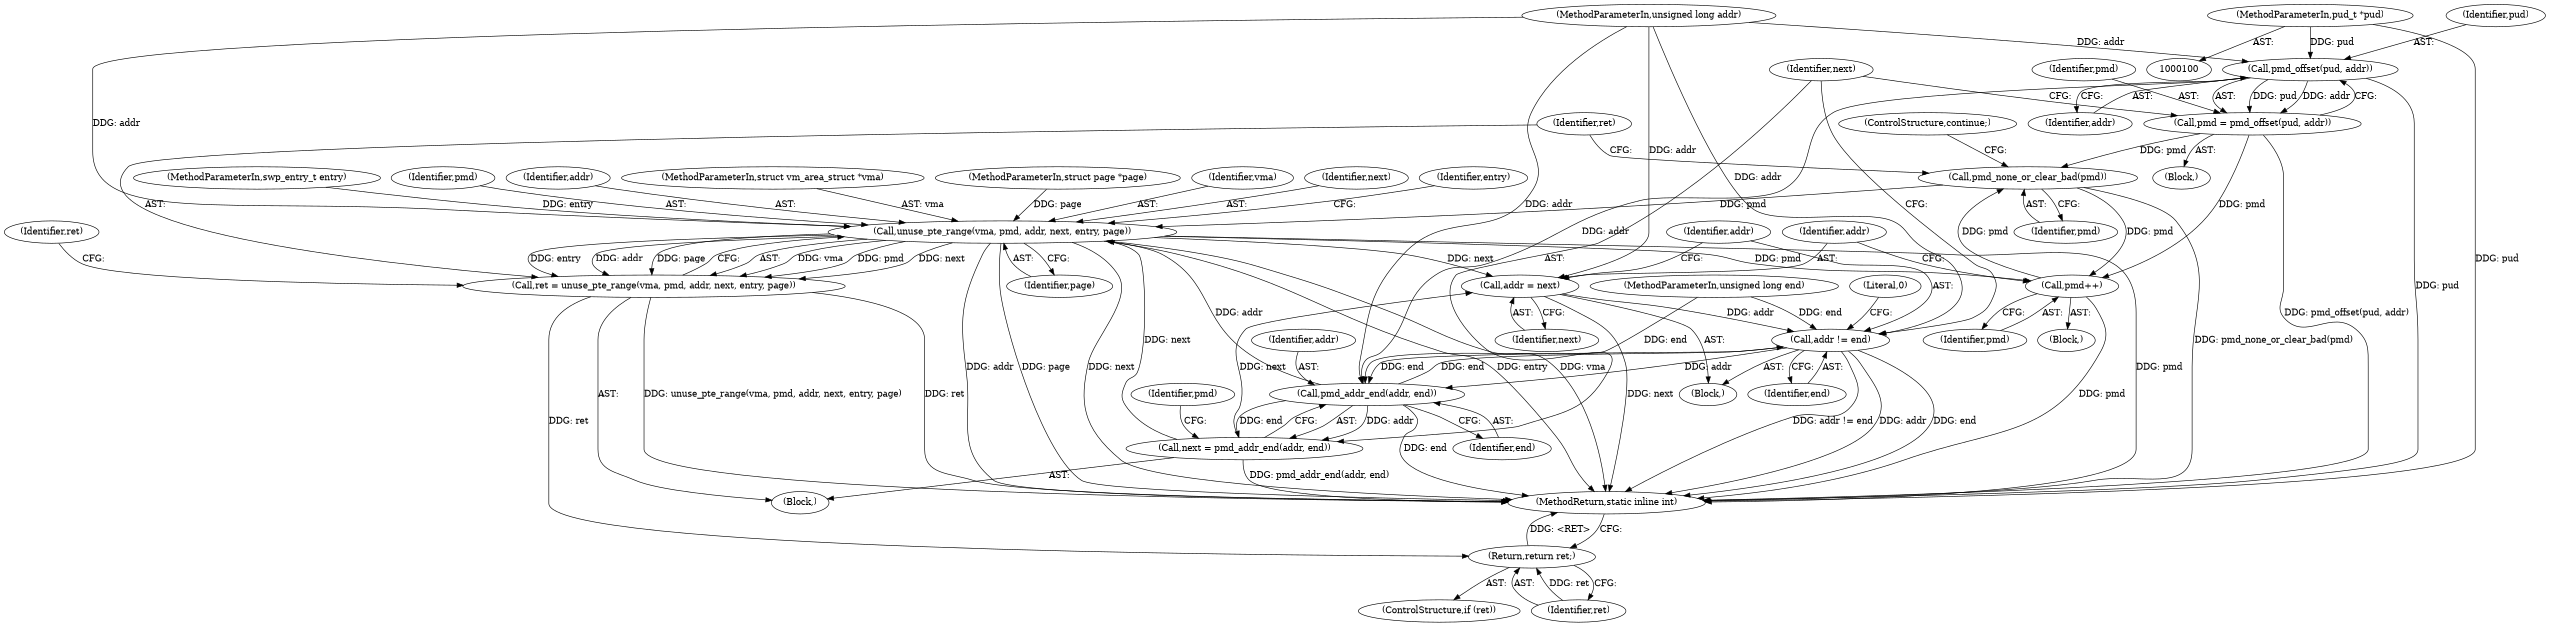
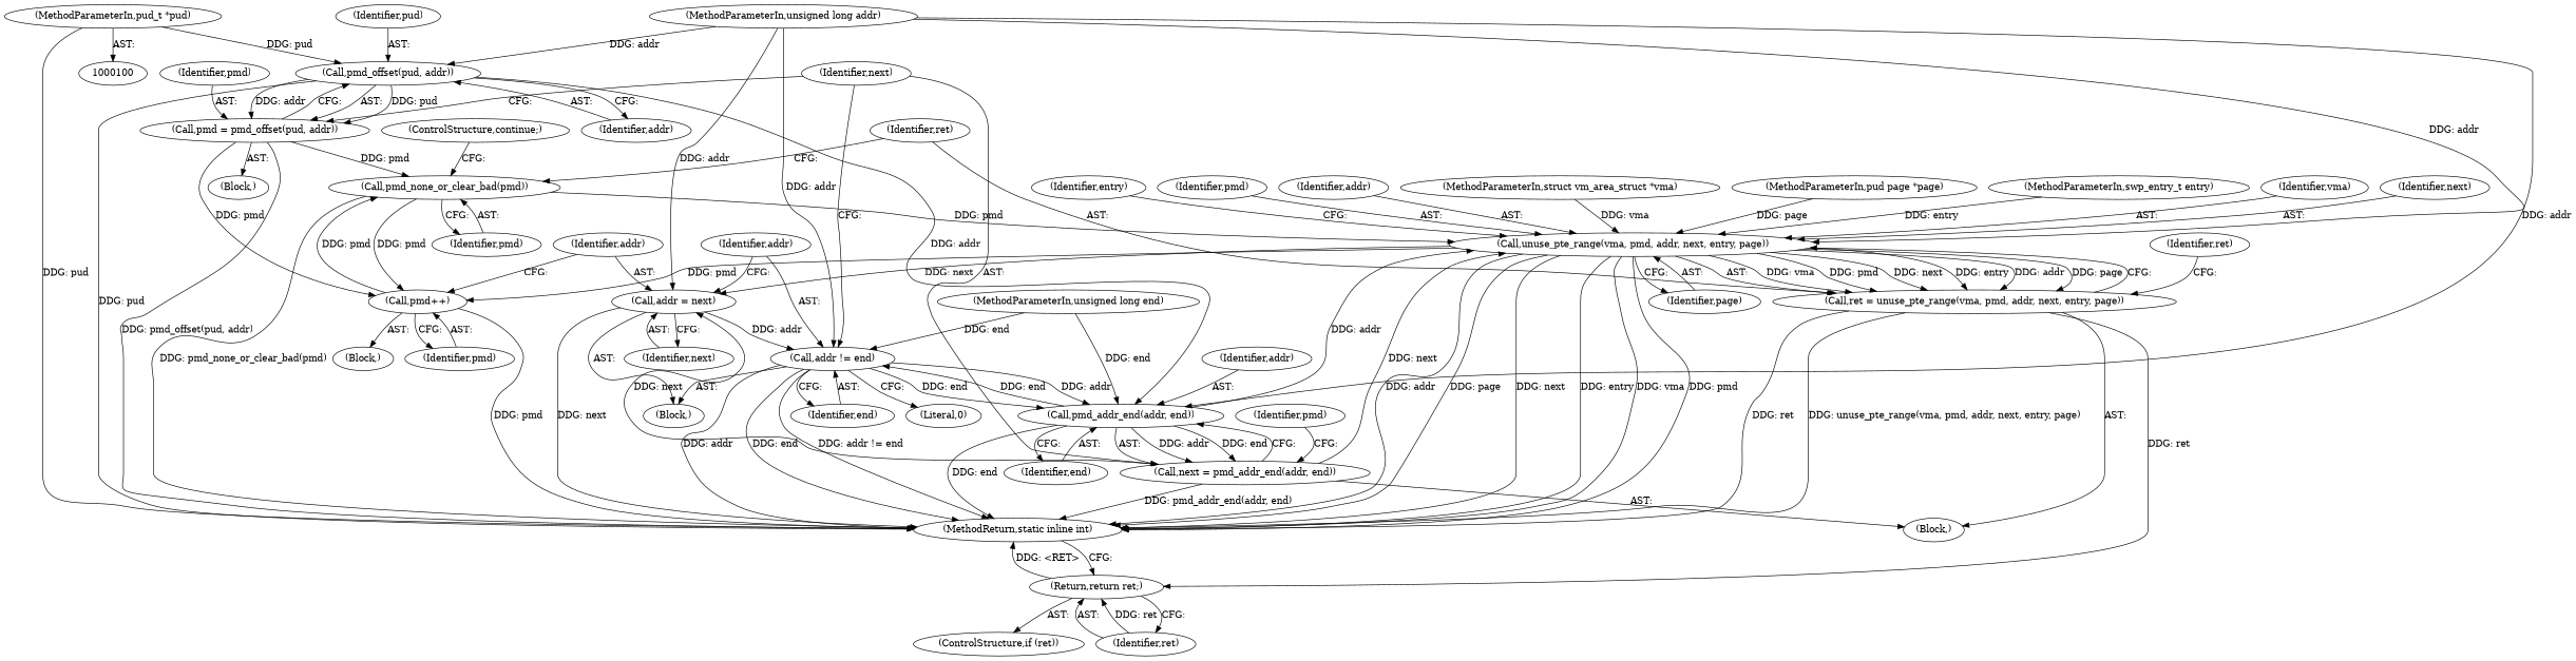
  digraph {
    n1 [label="(MethodParameterIn,pud_t *pud)"]
    n2 [label="(Call,pmd_offset(pud, addr))"]
    n3 [label="(MethodReturn,static inline int)"]
    1000100
    n5 [label="(Call,pmd = pmd_offset(pud, addr))"]
    n6 [label="(Call,pmd_addr_end(addr, end))"]
    n7 [label="(Identifier,addr)"]
    n8 [label="(Return,return ret;)"]
    n9 [label="(Call,pmd_none_or_clear_bad(pmd))"]
    n10 [label="(Call,pmd++)"]
    n11 [label="(Block,)"]
    n12 [label="(Call,unuse_pte_range(vma, pmd, addr, next, entry, page))"]
    n13 [label="(Call,addr != end)"]
    n14 [label="(Call,next = pmd_addr_end(addr, end))"]
    n15 [label="(Identifier,end)"]
    n16 [label="(Identifier,pmd)"]
    n17 [label="(Block,)"]
    n18 [label="(Identifier,pmd)"]
    n19 [label="(Call,ret = unuse_pte_range(vma, pmd, addr, next, entry, page))"]
    n20 [label="(Call,addr = next)"]
    n21 [label="(Identifier,page)"]
    n22 [label="(Block,)"]
    n23 [label="(Identifier,next)"]
    n24 [label="(Block,)"]
    n25 [label="(ControlStructure,if (ret))"]
    n26 [label="(Identifier,ret)"]
    n27 [label="(Identifier,end)"]
    n28 [label="(Identifier,addr)"]
    n29 [label="(Identifier,ret)"]
    n30 [label="(Identifier,addr)"]
    n31 [label="(MethodParameterIn,swp_entry_t entry)"]
    n32 [label="(Identifier,next)"]
    n33 [label="(Identifier,vma)"]
    n34 [label="(Identifier,next)"]
    n35 [label="(Identifier,addr)"]
    n36 [label="(Identifier,entry)"]
    n37 [label="(Identifier,ret)"]
    n38 [label="(MethodParameterIn,unsigned long addr)"]
    n39 [label="(Identifier,pmd)"]
    n40 [label="(Identifier,pud)"]
    n41 [label="(Identifier,pmd)"]
    n42 [label="(Literal,0)"]
    n43 [label="(MethodParameterIn,unsigned long end)"]
    n44 [label="(Identifier,addr)"]
    n45 [label="(MethodParameterIn,struct vm_area_struct *vma)"]
-   n46 [label="(MethodParameterIn,struct page *page)"]
+   n46 [label="(MethodParameterIn,pud page *page)"]
    n47 [label="(Identifier,pmd)"]
    n48 [label="(ControlStructure,continue;)"]
    n1 -> n2 [label="DDG: pud"]
    n1 -> n3 [label="DDG: pud"]
    n1 -> 1000100 [label="AST: "]
    n2 -> n3 [label="DDG: pud"]
    n2 -> n5 [label="AST: "]
    n2 -> n5 [label="DDG: pud"]
    n2 -> n5 [label="DDG: addr"]
    n2 -> n6 [label="DDG: addr"]
    n2 -> n7 [label="CFG: "]
    n3 -> n8 [label="CFG: "]
    n5 -> n2 [label="CFG: "]
    n5 -> n3 [label="DDG: pmd_offset(pud, addr)"]
    n5 -> n9 [label="DDG: pmd"]
    n5 -> n10 [label="DDG: pmd"]
    n5 -> n11 [label="AST: "]
    n6 -> n3 [label="DDG: end"]
    n6 -> n12 [label="DDG: addr"]
    n6 -> n13 [label="DDG: end"]
    n6 -> n14 [label="AST: "]
    n6 -> n14 [label="DDG: addr"]
    n6 -> n14 [label="DDG: end"]
    n6 -> n15 [label="CFG: "]
    n7 -> n2 [label="AST: "]
    n8 -> n3 [label="DDG: <RET>"]
    n8 -> n25 [label="AST: "]
    n8 -> n26 [label="CFG: "]
    n9 -> n3 [label="DDG: pmd_none_or_clear_bad(pmd)"]
    n9 -> n10 [label="DDG: pmd"]
    n9 -> n12 [label="DDG: pmd"]
    n9 -> n16 [label="CFG: "]
    n10 -> n3 [label="DDG: pmd"]
    n10 -> n9 [label="DDG: pmd"]
    n10 -> n17 [label="AST: "]
    n10 -> n18 [label="CFG: "]
    n12 -> n3 [label="DDG: addr"]
    n12 -> n3 [label="DDG: page"]
    n12 -> n3 [label="DDG: next"]
    n12 -> n3 [label="DDG: entry"]
    n12 -> n3 [label="DDG: vma"]
    n12 -> n3 [label="DDG: pmd"]
    n12 -> n10 [label="DDG: pmd"]
    n12 -> n19 [label="AST: "]
    n12 -> n19 [label="DDG: vma"]
    n12 -> n19 [label="DDG: pmd"]
    n12 -> n19 [label="DDG: next"]
    n12 -> n19 [label="DDG: entry"]
    n12 -> n19 [label="DDG: addr"]
    n12 -> n19 [label="DDG: page"]
    n12 -> n20 [label="DDG: next"]
    n12 -> n21 [label="CFG: "]
    n13 -> n3 [label="DDG: addr != end"]
    n13 -> n3 [label="DDG: addr"]
    n13 -> n3 [label="DDG: end"]
    n13 -> n6 [label="DDG: addr"]
    n13 -> n6 [label="DDG: end"]
    n13 -> n24 [label="AST: "]
    n13 -> n27 [label="CFG: "]
    n14 -> n3 [label="DDG: pmd_addr_end(addr, end)"]
    n14 -> n6 [label="CFG: "]
    n14 -> n12 [label="DDG: next"]
    n14 -> n20 [label="DDG: next"]
    n14 -> n22 [label="AST: "]
    n15 -> n6 [label="AST: "]
    n16 -> n9 [label="AST: "]
    n18 -> n10 [label="AST: "]
    n19 -> n3 [label="DDG: ret"]
    n19 -> n3 [label="DDG: unuse_pte_range(vma, pmd, addr, next, entry, page)"]
    n19 -> n8 [label="DDG: ret"]
    n19 -> n12 [label="CFG: "]
    n19 -> n22 [label="AST: "]
    n20 -> n3 [label="DDG: next"]
    n20 -> n13 [label="DDG: addr"]
    n20 -> n23 [label="CFG: "]
    n20 -> n24 [label="AST: "]
    n21 -> n12 [label="AST: "]
    n23 -> n20 [label="AST: "]
    n26 -> n8 [label="AST: "]
    n26 -> n8 [label="DDG: ret"]
    n27 -> n13 [label="AST: "]
    n28 -> n10 [label="CFG: "]
    n28 -> n20 [label="AST: "]
    n29 -> n19 [label="CFG: "]
    n30 -> n13 [label="AST: "]
    n30 -> n20 [label="CFG: "]
    n31 -> n12 [label="DDG: entry"]
    n32 -> n5 [label="CFG: "]
    n32 -> n13 [label="CFG: "]
    n32 -> n14 [label="AST: "]
    n33 -> n12 [label="AST: "]
    n34 -> n12 [label="AST: "]
    n35 -> n6 [label="AST: "]
    n36 -> n12 [label="CFG: "]
    n37 -> n9 [label="CFG: "]
    n37 -> n19 [label="AST: "]
    n38 -> n2 [label="DDG: addr"]
    n38 -> n6 [label="DDG: addr"]
    n38 -> n12 [label="DDG: addr"]
    n38 -> n13 [label="DDG: addr"]
    n38 -> n20 [label="DDG: addr"]
    n39 -> n5 [label="AST: "]
    n40 -> n2 [label="AST: "]
    n41 -> n12 [label="AST: "]
-   n42 -> n13 [label="CFG: "]
+   n13 -> n42 [label="CFG: "]
    n43 -> n6 [label="DDG: end"]
    n43 -> n13 [label="DDG: end"]
    n44 -> n12 [label="AST: "]
-   n45 -> n12 [label="AST: vma"]
+   n45 -> n12 [label="DDG: vma"]
    n46 -> n12 [label="DDG: page"]
    n47 -> n14 [label="CFG: "]
    n48 -> n9 [label="CFG: "]
  }
